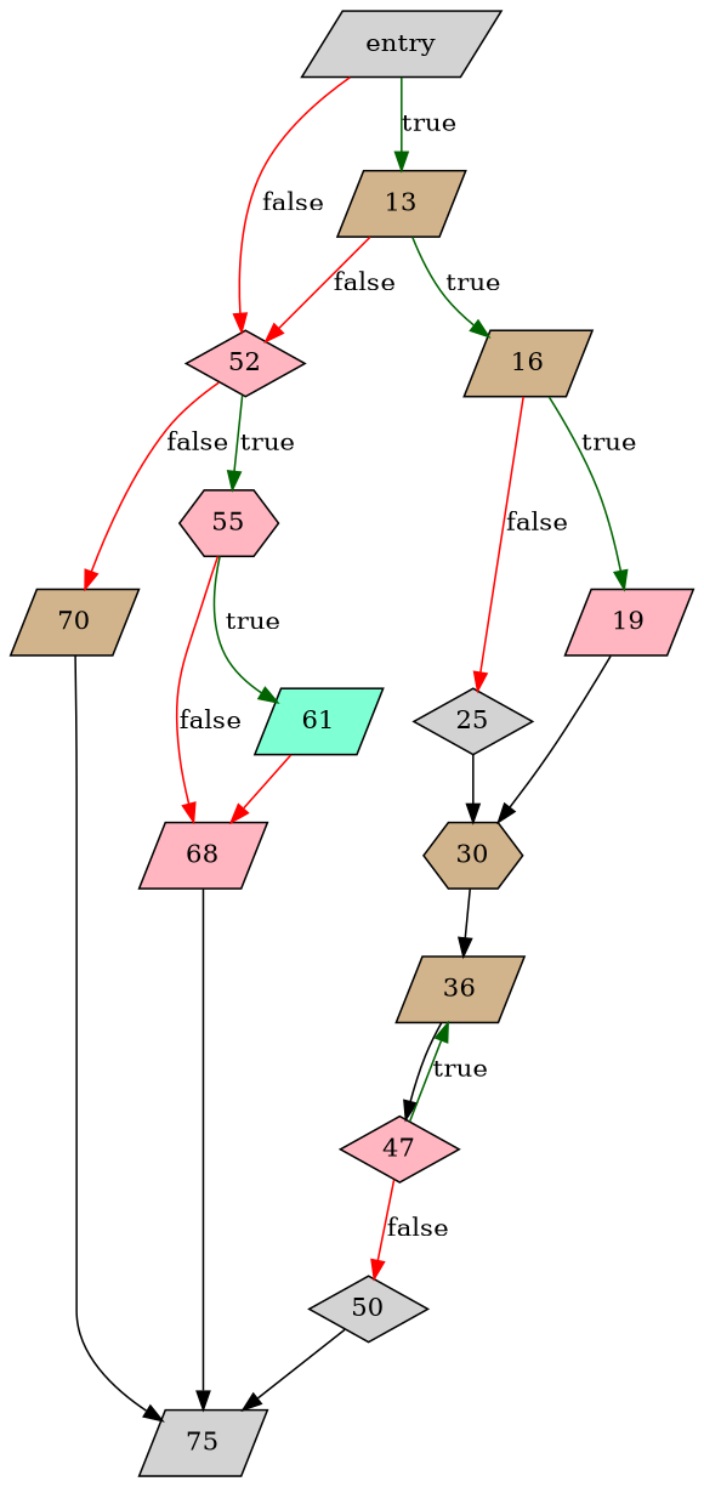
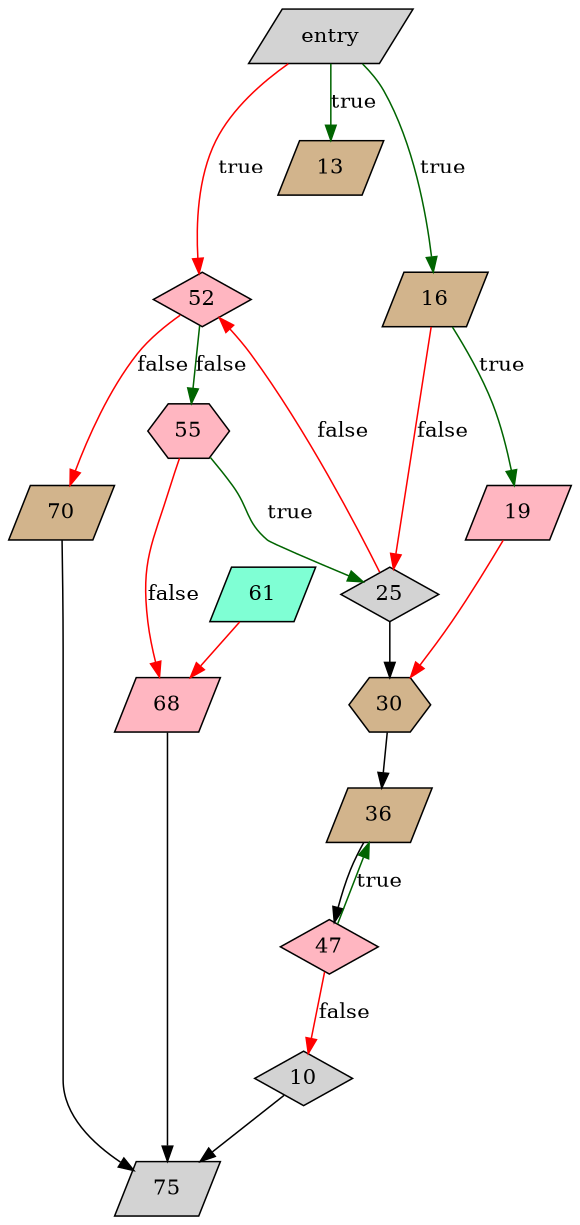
  digraph {
    node [fillcolor=tan shape=parallelogram style=filled]
    n1 [fillcolor=lightgrey label=entry]
    13
    52 [fillcolor=lightpink shape=diamond]
    16
    55 [fillcolor=lightpink shape=hexagon]
    70
    19 [fillcolor=lightpink]
    25 [fillcolor=lightgrey shape=diamond]
    30 [shape=hexagon]
    36
    47 [fillcolor=lightpink shape=diamond]
-   50 [fillcolor=lightgrey shape=diamond]
+   50 [fillcolor=lightgrey shape=diamond label=10]
    n13 [fillcolor=lightgrey label=75]
    61 [fillcolor=aquamarine]
    68 [fillcolor=lightpink]
    n1 -> 13 [color=darkgreen label=true]
-   n1 -> 52 [color=red label=false]
-   13 -> 52 [color=red label=false]
-   13 -> 16 [color=darkgreen label=true]
-   52 -> 55 [color=darkgreen label=true]
+   n1 -> 52 [color=red label=true]
+   25 -> 52 [color=red label=false]
+   n1 -> 16 [color=darkgreen label=true]
+   52 -> 55 [color=darkgreen label=false]
    52 -> 70 [color=red label=false]
    16 -> 19 [color=darkgreen label=true]
    16 -> 25 [color=red label=false]
-   55 -> 61 [color=darkgreen label=true]
+   55 -> 25 [color=darkgreen label=true]
    55 -> 68 [color=red label=false]
    70 -> n13
-   19 -> 30
+   19 -> 30 [color=red]
    25 -> 30
    30 -> 36
    36 -> 47
    47 -> 36 [color=darkgreen label=true]
    47 -> 50 [color=red label=false]
    50 -> n13
    61 -> 68 [color=red]
    68 -> n13
  }
